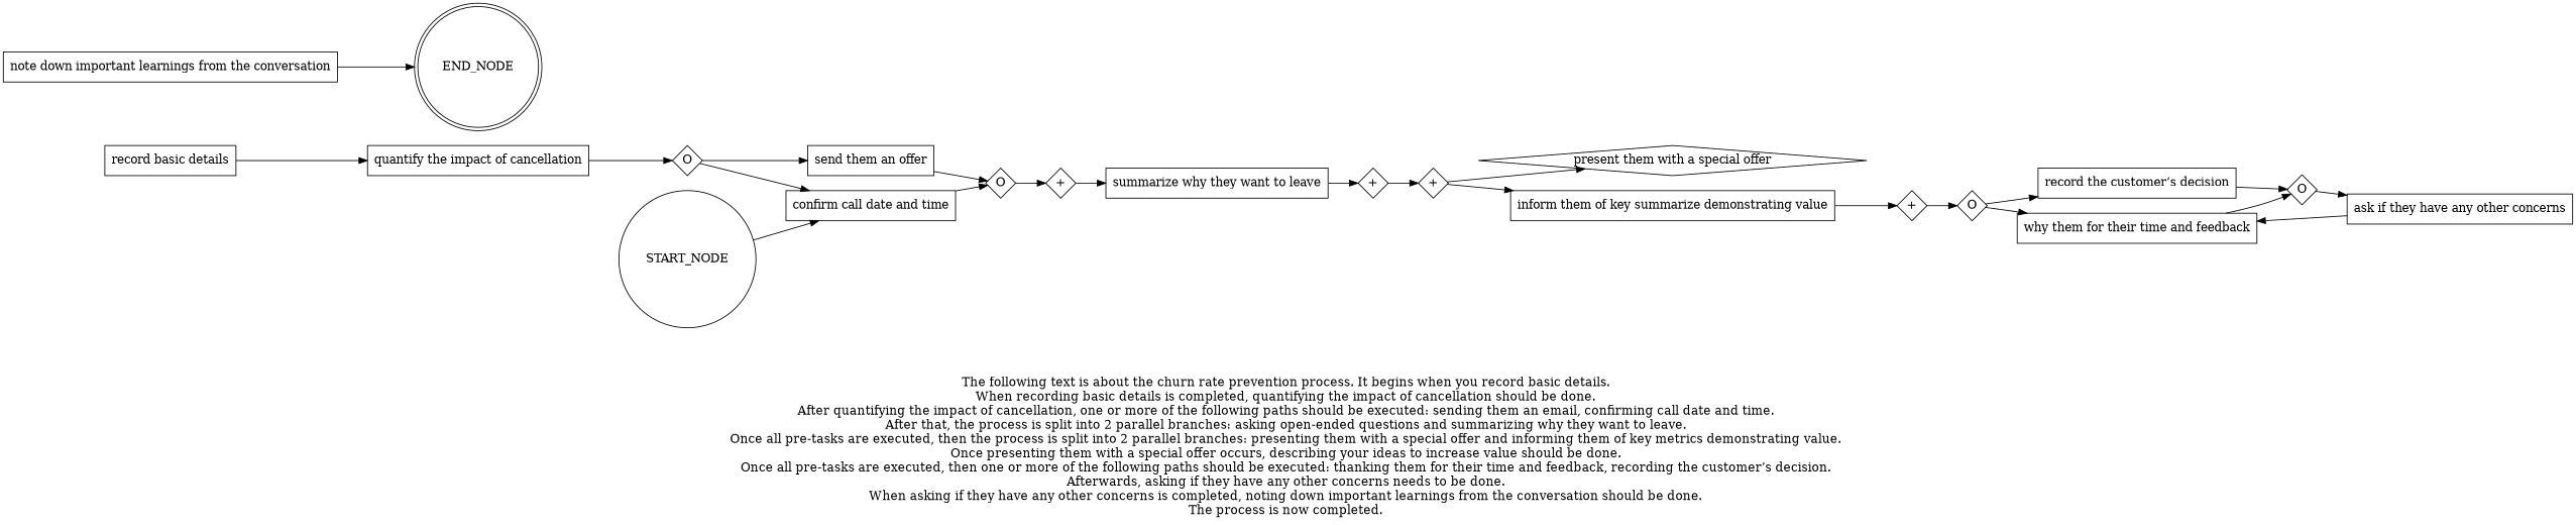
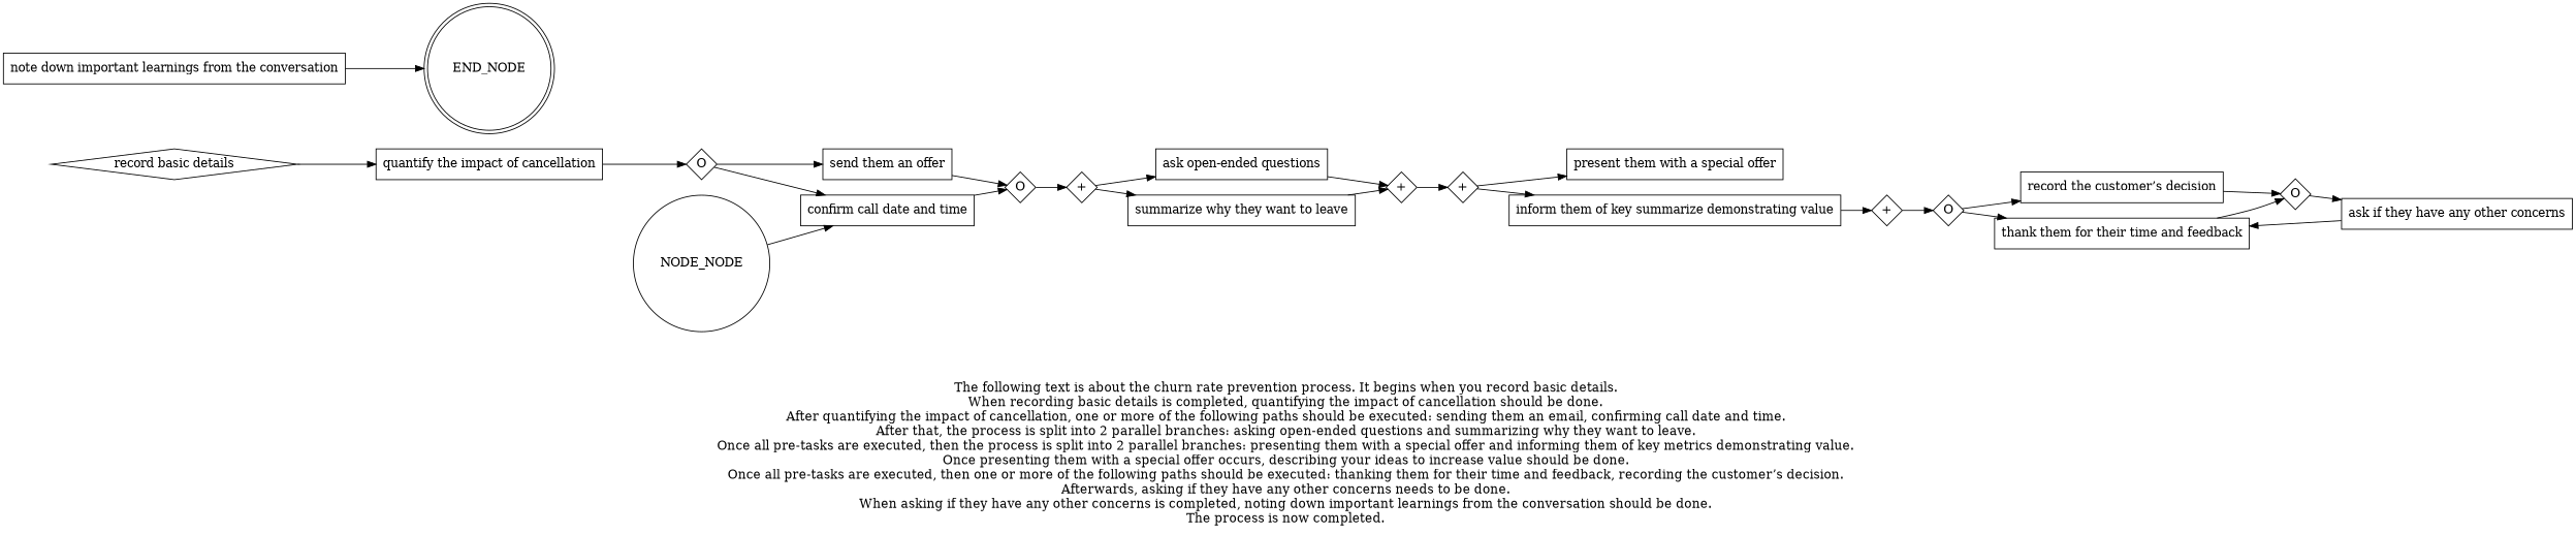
  digraph {
    fontsize=15
    label="\n\n\nThe following text is about the churn rate prevention process. It begins when you record basic details. \nWhen recording basic details is completed, quantifying the impact of cancellation should be done. \nAfter quantifying the impact of cancellation, one or more of the following paths should be executed: sending them an email, confirming call date and time. \nAfter that, the process is split into 2 parallel branches: asking open-ended questions and summarizing why they want to leave. \nOnce all pre-tasks are executed, then the process is split into 2 parallel branches: presenting them with a special offer and informing them of key metrics demonstrating value. \nOnce presenting them with a special offer occurs, describing your ideas to increase value should be done. \nOnce all pre-tasks are executed, then one or more of the following paths should be executed: thanking them for their time and feedback, recording the customer’s decision. \nAfterwards, asking if they have any other concerns needs to be done. \nWhen asking if they have any other concerns is completed, noting down important learnings from the conversation should be done. \nThe process is now completed. \n"
    rankdir=LR
    node [shape=box]
-   "record basic details"
+   "record basic details" [shape=diamond]
    "quantify the impact of cancellation"
    n3 [fixedsize=true label=O shape=diamond width=0.5]
    n4 [label="send them an offer"]
    "confirm call date and time"
    n6 [fixedsize=true label=O shape=diamond width=0.5]
    n7 [fixedsize=true label="+" shape=diamond width=0.5]
+   "ask open-ended questions"
    "summarize why they want to leave"
    n10 [fixedsize=true label="+" shape=diamond width=0.5]
    n11 [fixedsize=true label="+" shape=diamond width=0.5]
-   "present them with a special offer" [shape=diamond]
+   "present them with a special offer"
    n13 [label="inform them of key summarize demonstrating value"]
    n14 [fixedsize=true label="+" shape=diamond width=0.5]
    n15 [fixedsize=true label=O shape=diamond width=0.5]
-   "thank them for their time and feedback" [label="why them for their time and feedback"]
+   "thank them for their time and feedback"
    "record the customer’s decision"
    n18 [fixedsize=true label=O shape=diamond width=0.5]
    "ask if they have any other concerns"
    "note down important learnings from the conversation"
    END_NODE [shape=doublecircle width=0.2]
-   START_NODE [shape=circle width=0.3]
+   START_NODE [shape=circle width=0.3 label=NODE_NODE]
    subgraph sub_1 {
      "record basic details"
      "quantify the impact of cancellation"
      n3
      n4
      "confirm call date and time"
      n6
      n7
+     "ask open-ended questions"
      "summarize why they want to leave"
      n10
      n11
      "present them with a special offer"
      n13
      n14
      n15
      "thank them for their time and feedback"
      "record the customer’s decision"
      n18
      "ask if they have any other concerns"
      "note down important learnings from the conversation"
    }
    "record basic details" -> "quantify the impact of cancellation"
    "quantify the impact of cancellation" -> n3
    n3 -> n4
    n3 -> "confirm call date and time"
    n4 -> n6
    "confirm call date and time" -> n6
    n6 -> n7
+   n7 -> "ask open-ended questions"
    n7 -> "summarize why they want to leave"
+   "ask open-ended questions" -> n10
    "summarize why they want to leave" -> n10
    n10 -> n11
    n11 -> "present them with a special offer"
    n11 -> n13
    n13 -> n14
    n14 -> n15
    n15 -> "thank them for their time and feedback"
    n15 -> "record the customer’s decision"
    "thank them for their time and feedback" -> n18
    "record the customer’s decision" -> n18
    n18 -> "ask if they have any other concerns"
    "ask if they have any other concerns" -> "thank them for their time and feedback"
    "note down important learnings from the conversation" -> END_NODE
    START_NODE -> "confirm call date and time"
  }
